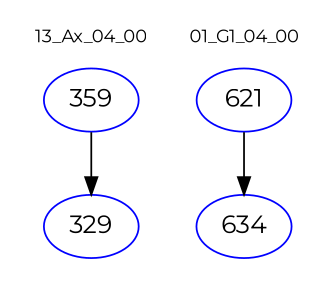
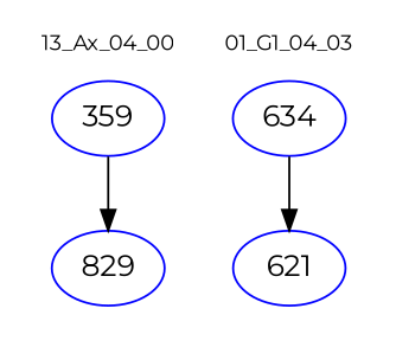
  digraph {
    fontname=Montserrat
    node [color=blue fontname=Montserrat]
    edge [color=black fontname=Montserrat]
    n1 [label=359]
-   n2 [label=329]
+   n2 [label=829]
    n3 [label=621]
    n4 [label=634]
    subgraph cluster_1 {
      color=white
      fontsize=10
      label="13_Ax_04_00"
      n1
      n2
    }
    subgraph cluster_2 {
      color=white
      fontsize=10
-     label="01_G1_04_00"
+     label="01_G1_04_03"
      n3
      n4
    }
    n1 -> n2
-   n3 -> n4
+   n4 -> n3
  }
